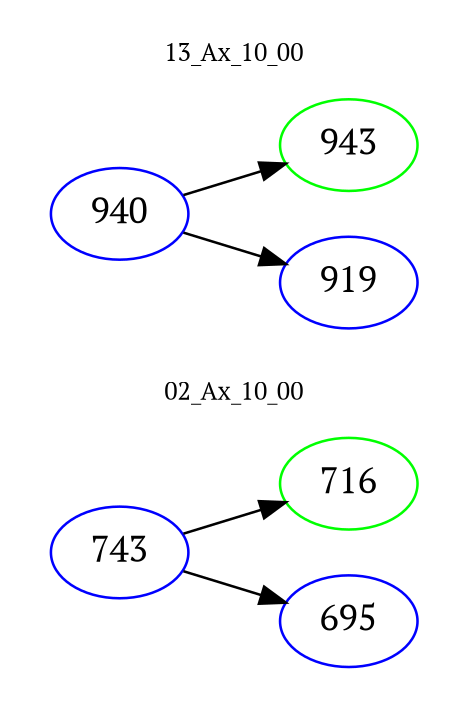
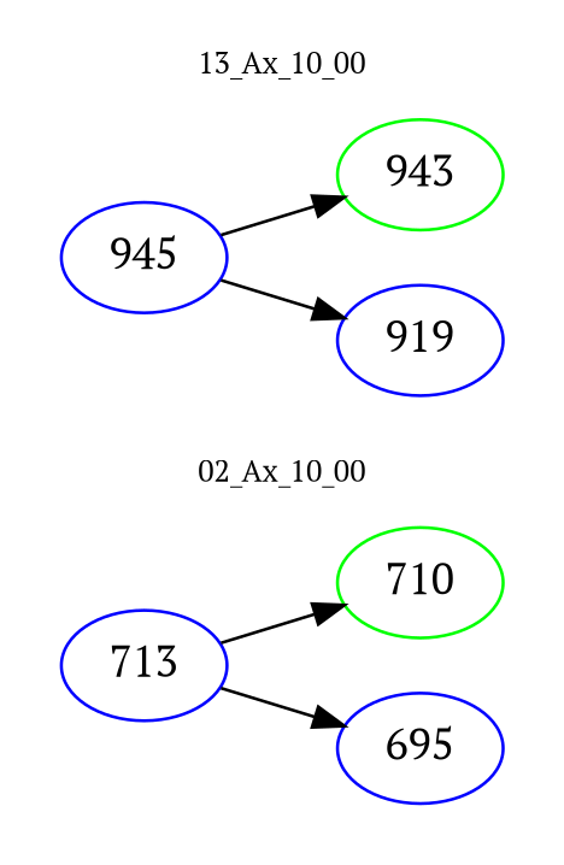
  digraph {
    fontname="PT Serif"
    rankdir=LR
    node [color=blue fontname="PT Serif"]
    edge [color=black fontname="PT Serif"]
-   n1 [label=743]
+   n1 [label=713]
    n2 [label=695]
-   n3 [color=green label=716]
-   n4 [label=940]
+   n3 [color=green label=710]
+   n4 [label=945]
    n5 [label=919]
    n6 [color=green label=943]
    subgraph cluster_1 {
      color=white
      fontsize=10
      label="02_Ax_10_00"
      n1
      n2
      n3
    }
    subgraph cluster_2 {
      color=white
      fontsize=10
      label="13_Ax_10_00"
      n4
      n5
      n6
    }
    n1 -> n2
    n1 -> n3
    n4 -> n5
    n4 -> n6
  }
